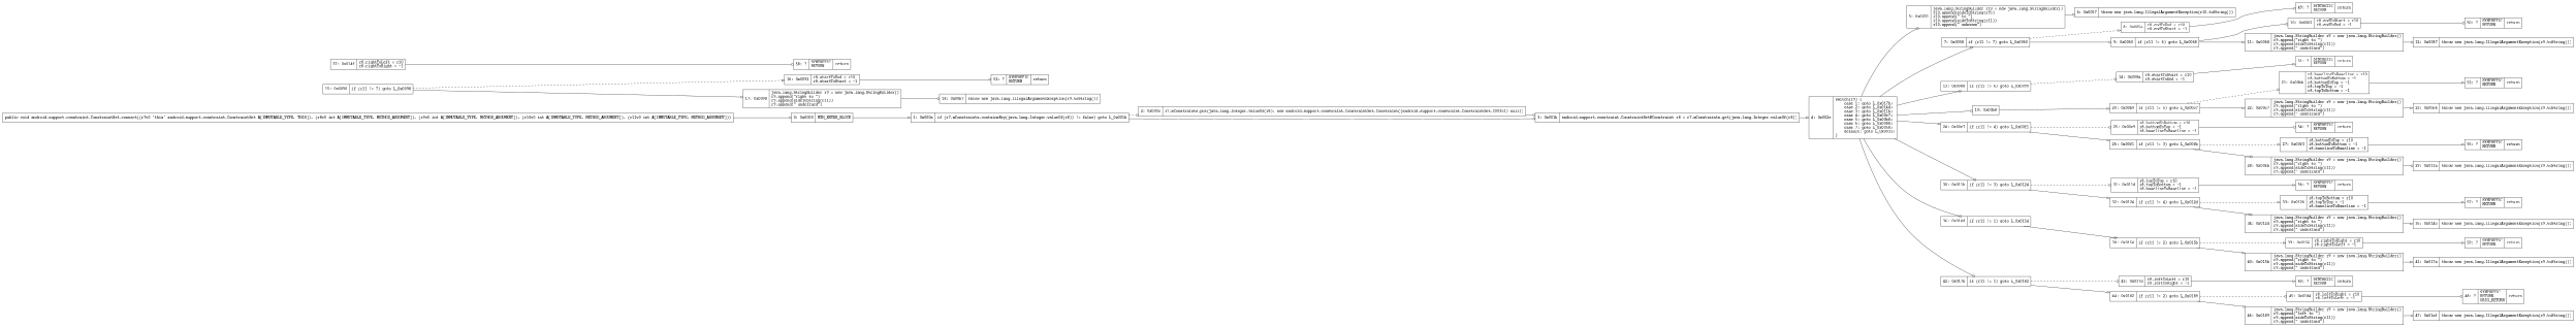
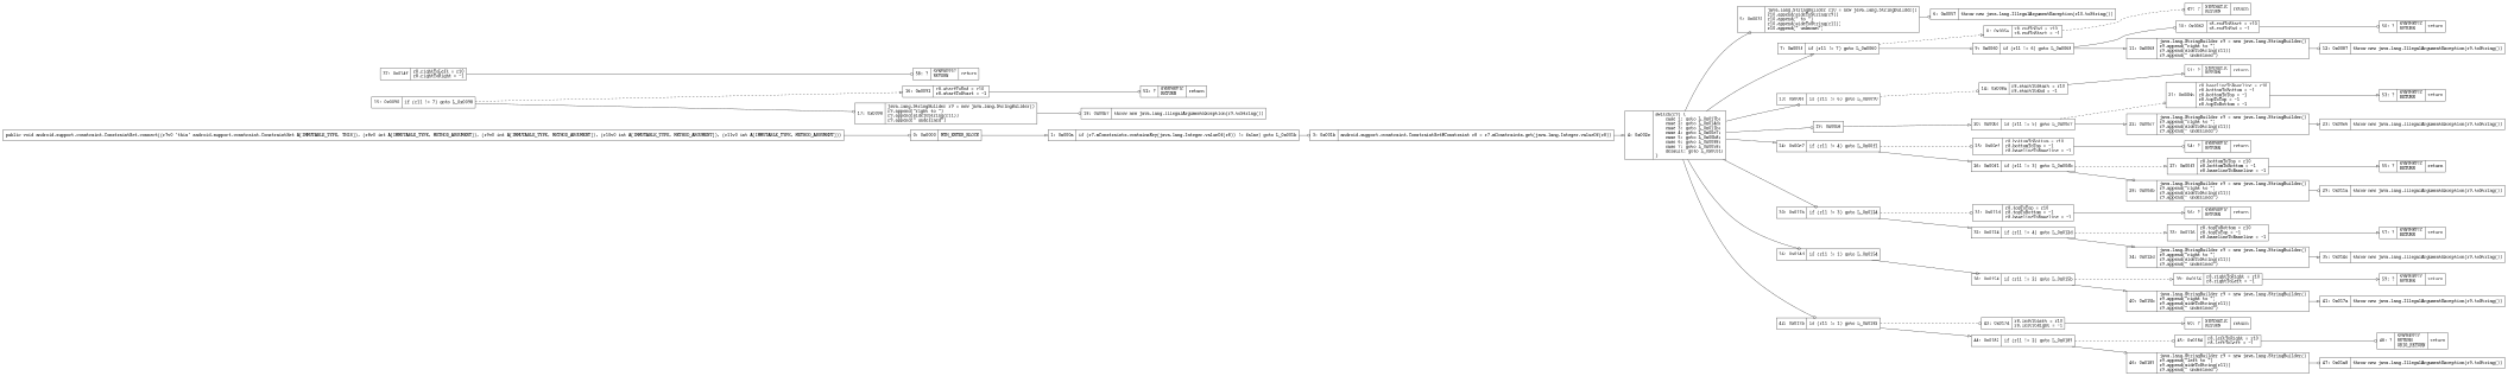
  digraph {
    fontname="Courier Prime"
    rankdir=LR
    node [fontname="Courier Prime" shape=record]
    edge [arrowhead=odot fontname="Courier Prime"]
    n1 [label="{0\:\ 0x0000|MTH_ENTER_BLOCK\l}"]
    n2 [label="{1\:\ 0x000a|if (r7.mConstraints.containsKey(java.lang.Integer.valueOf(r8)) != false) goto L_0x001b\l}"]
-   n3 [label="{2\:\ 0x000c|r7.mConstraints.put(java.lang.Integer.valueOf(r8), new android.support.constraint.ConstraintSet.Constraint((android.support.constraint.ConstraintSet.C00351) null))\l}"]
    n4 [label="{3\:\ 0x001b|android.support.constraint.ConstraintSet$Constraint r8 = r7.mConstraints.get(java.lang.Integer.valueOf(r8))\l}"]
    n5 [label="{4\:\ 0x002e|switch(r9) \{\l    case 1: goto L_0x017b;\l    case 2: goto L_0x014d;\l    case 3: goto L_0x011b;\l    case 4: goto L_0x00e7;\l    case 5: goto L_0x00b8;\l    case 6: goto L_0x0088;\l    case 7: goto L_0x0058;\l    default: goto L_0x0031;\l\}\l}"]
    n6 [label="{5\:\ 0x0031|java.lang.StringBuilder r10 = new java.lang.StringBuilder()\lr10.append(sideToString(r9))\lr10.append(\" to \")\lr10.append(sideToString(r11))\lr10.append(\" unknown\")\l}"]
    n7 [label="{7\:\ 0x0058|if (r11 != 7) goto L_0x0060\l}"]
    n8 [label="{13\:\ 0x0088|if (r11 != 6) goto L_0x0090\l}"]
    n9 [label="{19\:\ 0x00b8}"]
    n10 [label="{24\:\ 0x00e7|if (r11 != 4) goto L_0x00f1\l}"]
    n11 [label="{30\:\ 0x011b|if (r11 != 3) goto L_0x0124\l}"]
    n12 [label="{36\:\ 0x014d|if (r11 != 1) goto L_0x0154\l}"]
    n13 [label="{42\:\ 0x017b|if (r11 != 1) goto L_0x0182\l}"]
    n14 [label="{6\:\ 0x0057|throw new java.lang.IllegalArgumentException(r10.toString())\l}"]
    n15 [label="{8\:\ 0x005a|r8.endToEnd = r10\lr8.endToStart = \-1\l}"]
    n16 [label="{9\:\ 0x0060|if (r11 != 6) goto L_0x0068\l}"]
    n17 [label="{14\:\ 0x008a|r8.startToStart = r10\lr8.startToEnd = \-1\l}"]
    n18 [label="{20\:\ 0x00b9|if (r11 != 5) goto L_0x00c7\l}"]
    n19 [label="{25\:\ 0x00e9|r8.bottomToBottom = r10\lr8.bottomToTop = \-1\lr8.baselineToBaseline = \-1\l}"]
    n20 [label="{26\:\ 0x00f1|if (r11 != 3) goto L_0x00fb\l}"]
    n21 [label="{31\:\ 0x011d|r8.topToTop = r10\lr8.topToBottom = \-1\lr8.baselineToBaseline = \-1\l}"]
    n22 [label="{32\:\ 0x0124|if (r11 != 4) goto L_0x012d\l}"]
    n23 [label="{38\:\ 0x0154|if (r11 != 2) goto L_0x015b\l}"]
    n24 [label="{43\:\ 0x017d|r8.leftToLeft = r10\lr8.leftToRight = \-1\l}"]
    n25 [label="{44\:\ 0x0182|if (r11 != 2) goto L_0x0189\l}"]
    n26 [label="{49\:\ ?|SYNTHETIC\lRETURN\l|return\l}"]
    n27 [label="{10\:\ 0x0062|r8.endToStart = r10\lr8.endToEnd = \-1\l}"]
    n28 [label="{11\:\ 0x0068|java.lang.StringBuilder r9 = new java.lang.StringBuilder()\lr9.append(\"right to \")\lr9.append(sideToString(r11))\lr9.append(\" undefined\")\l}"]
    n29 [label="{50\:\ ?|SYNTHETIC\lRETURN\l|return\l}"]
    n30 [label="{12\:\ 0x0087|throw new java.lang.IllegalArgumentException(r9.toString())\l}"]
    n31 [label="{51\:\ ?|SYNTHETIC\lRETURN\l|return\l}"]
    n32 [label="{15\:\ 0x0090|if (r11 != 7) goto L_0x0098\l}"]
    n33 [label="{16\:\ 0x0092|r8.startToEnd = r10\lr8.startToStart = \-1\l}"]
    n34 [label="{17\:\ 0x0098|java.lang.StringBuilder r9 = new java.lang.StringBuilder()\lr9.append(\"right to \")\lr9.append(sideToString(r11))\lr9.append(\" undefined\")\l}"]
    n35 [label="{52\:\ ?|SYNTHETIC\lRETURN\l|return\l}"]
    n36 [label="{18\:\ 0x00b7|throw new java.lang.IllegalArgumentException(r9.toString())\l}"]
    n37 [label="{21\:\ 0x00bb|r8.baselineToBaseline = r10\lr8.bottomToBottom = \-1\lr8.bottomToTop = \-1\lr8.topToTop = \-1\lr8.topToBottom = \-1\l}"]
    n38 [label="{22\:\ 0x00c7|java.lang.StringBuilder r9 = new java.lang.StringBuilder()\lr9.append(\"right to \")\lr9.append(sideToString(r11))\lr9.append(\" undefined\")\l}"]
    n39 [label="{53\:\ ?|SYNTHETIC\lRETURN\l|return\l}"]
    n40 [label="{23\:\ 0x00e6|throw new java.lang.IllegalArgumentException(r9.toString())\l}"]
    n41 [label="{54\:\ ?|SYNTHETIC\lRETURN\l|return\l}"]
    n42 [label="{27\:\ 0x00f3|r8.bottomToTop = r10\lr8.bottomToBottom = \-1\lr8.baselineToBaseline = \-1\l}"]
    n43 [label="{28\:\ 0x00fb|java.lang.StringBuilder r9 = new java.lang.StringBuilder()\lr9.append(\"right to \")\lr9.append(sideToString(r11))\lr9.append(\" undefined\")\l}"]
    n44 [label="{55\:\ ?|SYNTHETIC\lRETURN\l|return\l}"]
    n45 [label="{29\:\ 0x011a|throw new java.lang.IllegalArgumentException(r9.toString())\l}"]
    n46 [label="{56\:\ ?|SYNTHETIC\lRETURN\l|return\l}"]
    n47 [label="{33\:\ 0x0126|r8.topToBottom = r10\lr8.topToTop = \-1\lr8.baselineToBaseline = \-1\l}"]
    n48 [label="{34\:\ 0x012d|java.lang.StringBuilder r9 = new java.lang.StringBuilder()\lr9.append(\"right to \")\lr9.append(sideToString(r11))\lr9.append(\" undefined\")\l}"]
    n49 [label="{57\:\ ?|SYNTHETIC\lRETURN\l|return\l}"]
    n50 [label="{35\:\ 0x014c|throw new java.lang.IllegalArgumentException(r9.toString())\l}"]
    n51 [label="{37\:\ 0x014f|r8.rightToLeft = r10\lr8.rightToRight = \-1\l}"]
    n52 [label="{58\:\ ?|SYNTHETIC\lRETURN\l|return\l}"]
    n53 [label="{39\:\ 0x0156|r8.rightToRight = r10\lr8.rightToLeft = \-1\l}"]
    n54 [label="{40\:\ 0x015b|java.lang.StringBuilder r9 = new java.lang.StringBuilder()\lr9.append(\"right to \")\lr9.append(sideToString(r11))\lr9.append(\" undefined\")\l}"]
    n55 [label="{59\:\ ?|SYNTHETIC\lRETURN\l|return\l}"]
    n56 [label="{41\:\ 0x017a|throw new java.lang.IllegalArgumentException(r9.toString())\l}"]
    n57 [label="{60\:\ ?|SYNTHETIC\lRETURN\l|return\l}"]
    n58 [label="{45\:\ 0x0184|r8.leftToRight = r10\lr8.leftToLeft = \-1\l}"]
    n59 [label="{46\:\ 0x0189|java.lang.StringBuilder r9 = new java.lang.StringBuilder()\lr9.append(\"left to \")\lr9.append(sideToString(r11))\lr9.append(\" undefined\")\l}"]
    n60 [label="{48\:\ ?|SYNTHETIC\lRETURN\lORIG_RETURN\l|return\l}"]
    n61 [label="{47\:\ 0x01a8|throw new java.lang.IllegalArgumentException(r9.toString())\l}"]
    n62 [label="{public void android.support.constraint.ConstraintSet.connect((r7v0 'this' android.support.constraint.ConstraintSet A[IMMUTABLE_TYPE, THIS]), (r8v0 int A[IMMUTABLE_TYPE, METHOD_ARGUMENT]), (r9v0 int A[IMMUTABLE_TYPE, METHOD_ARGUMENT]), (r10v0 int A[IMMUTABLE_TYPE, METHOD_ARGUMENT]), (r11v0 int A[IMMUTABLE_TYPE, METHOD_ARGUMENT])) }"]
    n1 -> n2 [arrowhead=onormal]
-   n2 -> n3 [style=dashed]
    n2 -> n4
-   n3 -> n4
    n4 -> n5 [arrowhead=onormal]
    n5 -> n6
    n5 -> n7 [arrowhead=onormal]
    n5 -> n8
    n5 -> n9
    n5 -> n10 [arrowhead=onormal]
    n5 -> n11
    n5 -> n12
    n5 -> n13
    n6 -> n14
    n7 -> n15 [arrowhead=onormal style=dashed]
    n7 -> n16
    n8 -> n17 [style=dashed]
    n9 -> n18 [arrowhead=onormal]
    n10 -> n19 [style=dashed]
    n10 -> n20 [arrowhead=onormal]
    n11 -> n21 [style=dashed]
    n11 -> n22 [arrowhead=onormal]
    n12 -> n23 [arrowhead=onormal]
    n13 -> n24 [style=dashed]
    n13 -> n25 [arrowhead=onormal]
-   n15 -> n26
+   n15 -> n26 [style=dashed]
    n16 -> n27 [style=solid]
    n16 -> n28 [arrowhead=onormal]
    n17 -> n31 [arrowhead=onormal]
    n18 -> n37 [style=dashed]
    n18 -> n38 [arrowhead=onormal]
    n19 -> n41
    n20 -> n42 [arrowhead=onormal style=dashed]
    n20 -> n43
    n21 -> n46 [arrowhead=onormal]
    n22 -> n47 [arrowhead=onormal style=dashed]
    n22 -> n48 [arrowhead=onormal]
    n23 -> n53 [arrowhead=onormal style=dashed]
    n23 -> n54 [arrowhead=onormal]
    n24 -> n57 [arrowhead=onormal]
    n25 -> n58 [style=dashed]
    n25 -> n59
    n27 -> n29
    n28 -> n30
    n32 -> n33 [arrowhead=onormal style=dashed]
    n32 -> n34
    n33 -> n35
    n34 -> n36
    n37 -> n39 [arrowhead=onormal]
    n38 -> n40 [arrowhead=onormal]
    n42 -> n44 [arrowhead=onormal]
    n43 -> n45
    n47 -> n49 [arrowhead=onormal]
    n48 -> n50 [arrowhead=onormal]
    n51 -> n52
    n53 -> n55 [arrowhead=onormal]
    n54 -> n56 [arrowhead=onormal]
    n58 -> n60
    n59 -> n61
    n62 -> n1
  }
